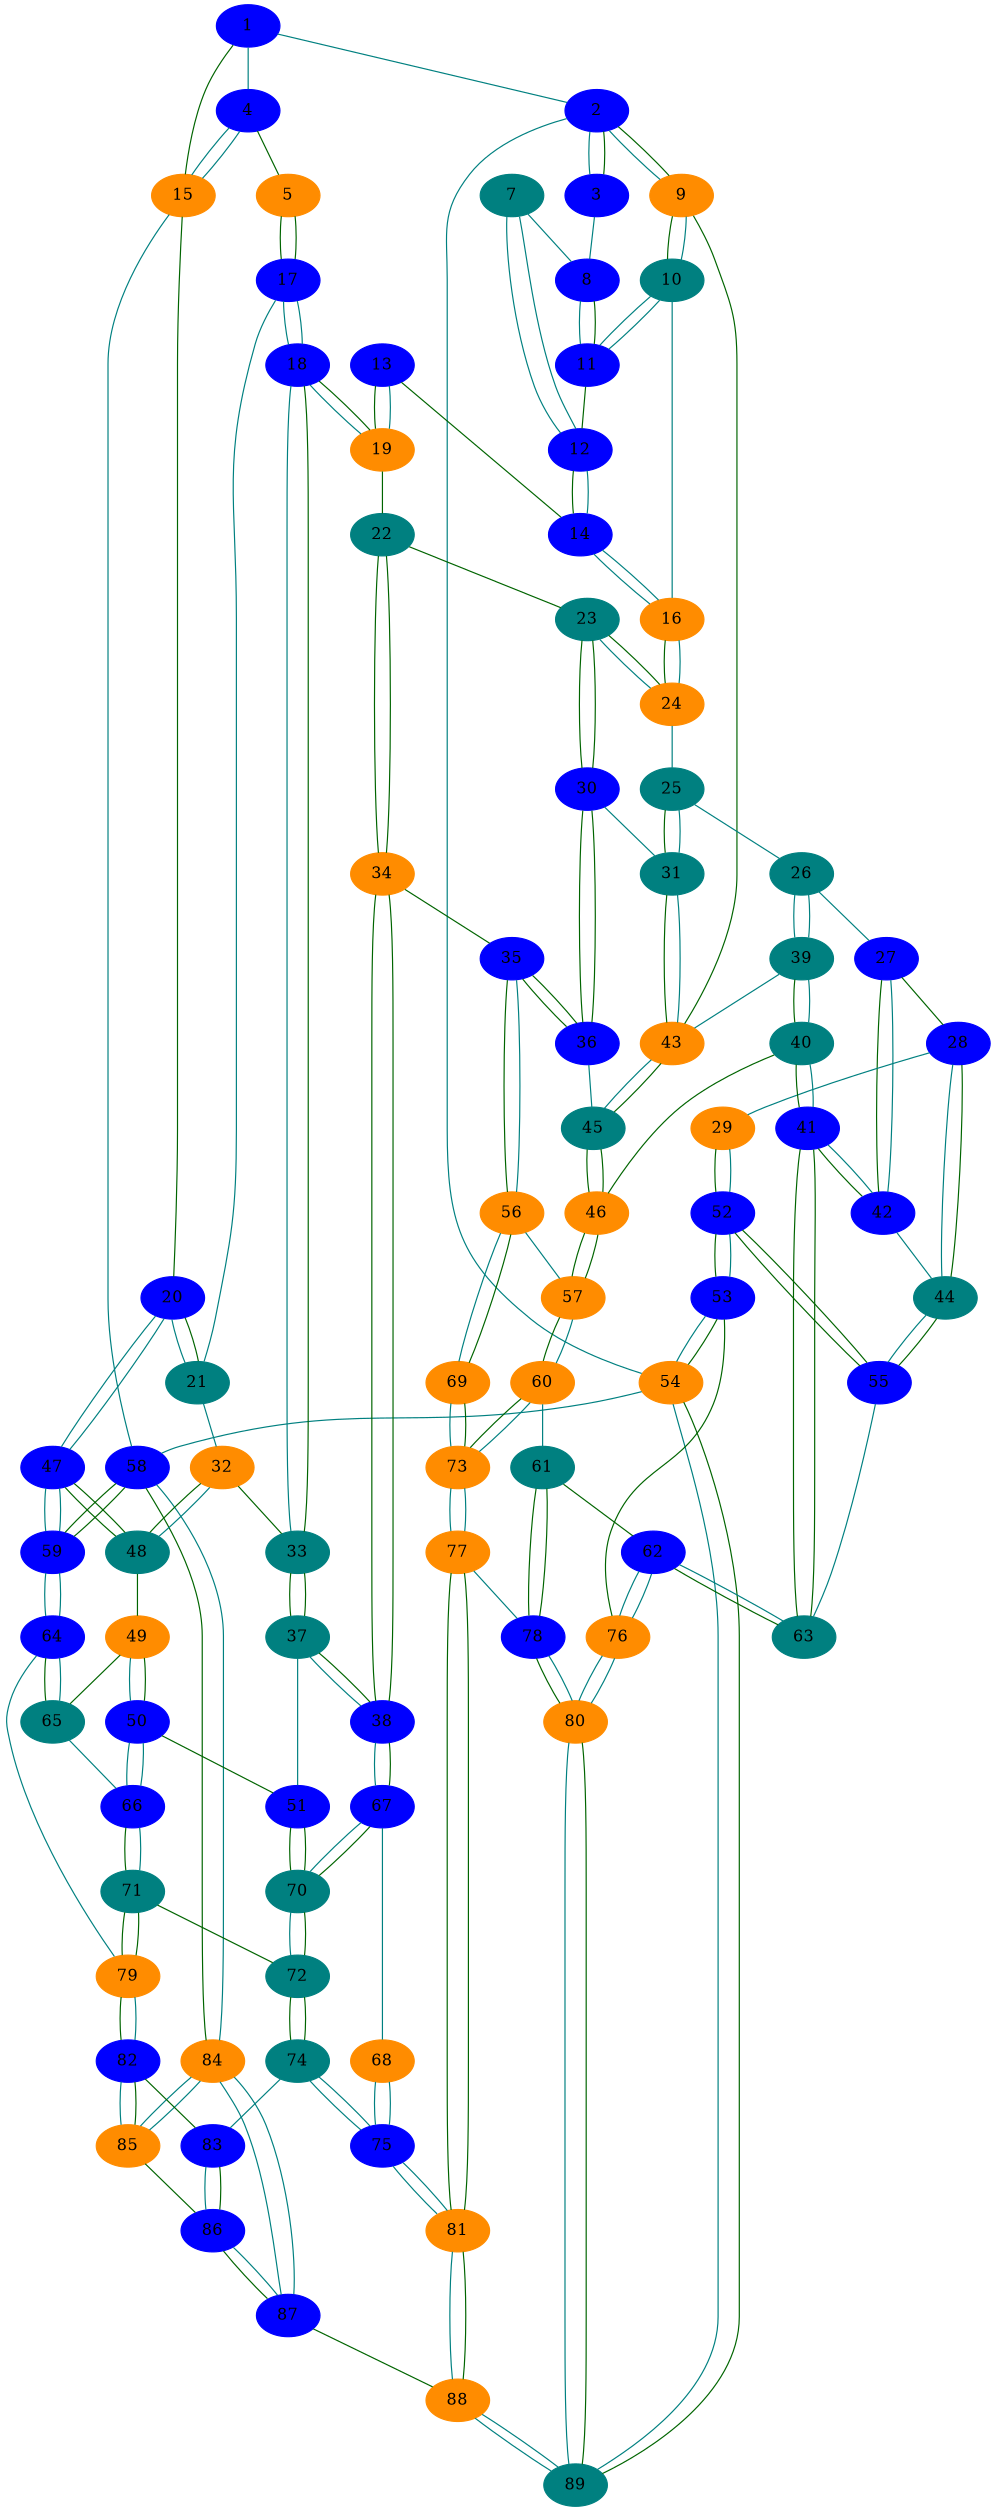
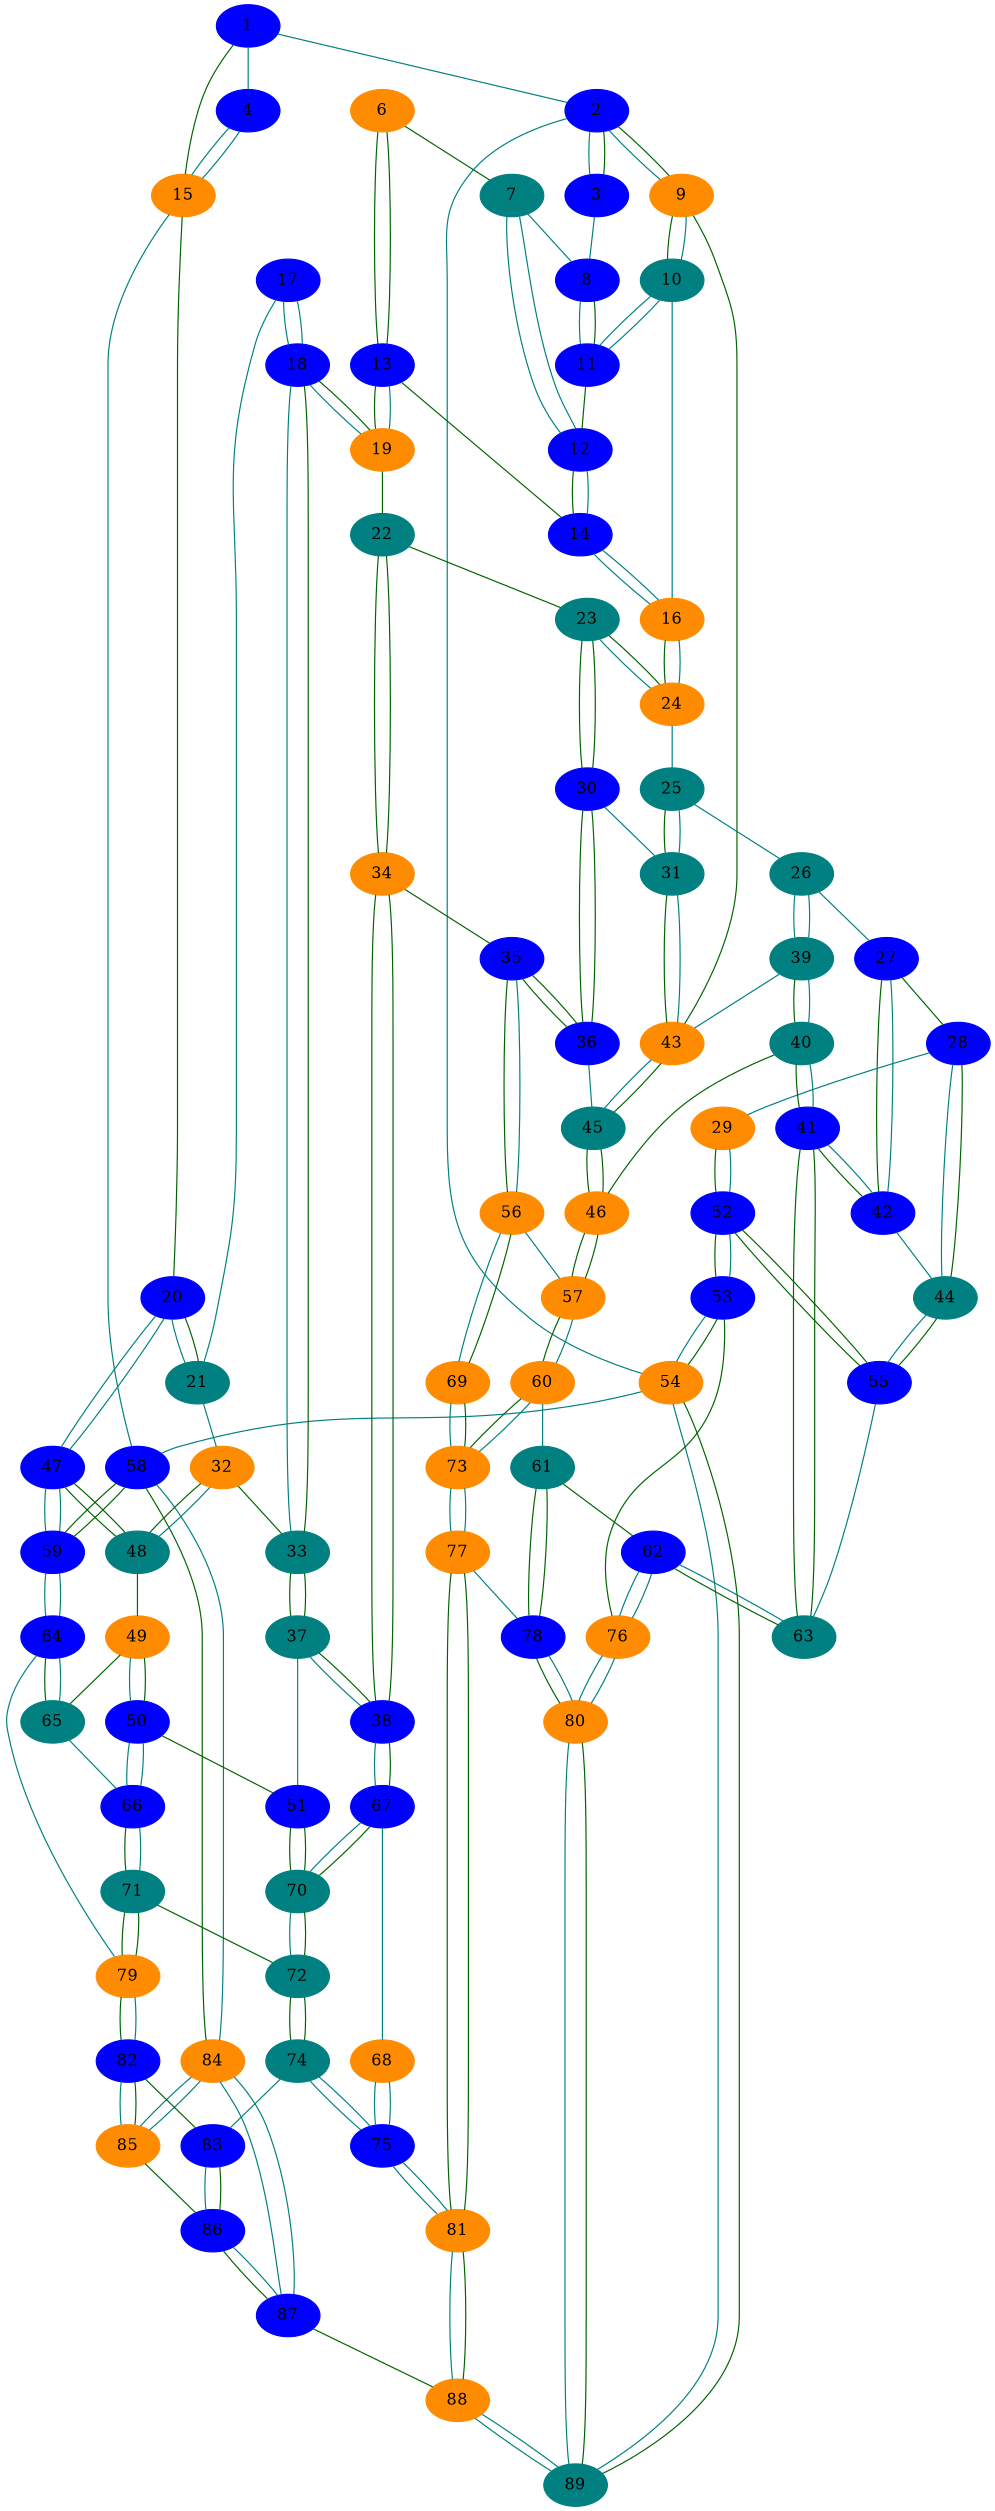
  graph {
    node [color=blue style=filled]
    edge [color=teal]
    1
    2
    4
    15 [color=darkorange]
    3
    9 [color=darkorange]
    54 [color=darkorange]
-   5 [color=darkorange]
    20
    58
    8
    10 [color=teal]
    43 [color=darkorange]
    89 [color=teal]
    11
    17
+   6 [color=darkorange]
    7 [color=teal]
    13
    18
    21 [color=teal]
    12
    14
    19 [color=darkorange]
    16 [color=darkorange]
    29 [color=darkorange]
    52
    24 [color=darkorange]
    22 [color=teal]
    47
    59
    84 [color=darkorange]
    25 [color=teal]
    33 [color=teal]
    32 [color=darkorange]
    37 [color=teal]
    23 [color=teal]
    34 [color=darkorange]
    48 [color=teal]
    30
    35
    38
    31 [color=teal]
    36
    26 [color=teal]
    27
    39 [color=teal]
    28
    42
    40 [color=teal]
    44 [color=teal]
    55
    53
    45 [color=teal]
    49 [color=darkorange]
    51
    56 [color=darkorange]
    67
    57 [color=darkorange]
    69 [color=darkorange]
    46 [color=darkorange]
    70 [color=teal]
    68 [color=darkorange]
    41
    63 [color=teal]
    60 [color=darkorange]
    64
    50
    65 [color=teal]
    66
    71 [color=teal]
    72 [color=teal]
    76 [color=darkorange]
    80 [color=darkorange]
    73 [color=darkorange]
    61 [color=teal]
    85 [color=darkorange]
    87
    79 [color=darkorange]
    62
    78
    77 [color=darkorange]
    82
    75
    81 [color=darkorange]
    74 [color=teal]
    83
    86
    88 [color=darkorange]
    1 -- 2
    1 -- 4
    1 -- 15 [color=darkgreen]
    2 -- 3
    2 -- 3 [color=darkgreen]
    2 -- 9
    2 -- 9 [color=darkgreen]
    2 -- 54
    4 -- 15
    4 -- 15
-   4 -- 5 [color=darkgreen]
    15 -- 20 [color=darkgreen]
    15 -- 58
    3 -- 8
    9 -- 10 [color=darkgreen]
    9 -- 10
    9 -- 43 [color=darkgreen]
    54 -- 58
    54 -- 89
    54 -- 89 [color=darkgreen]
-   5 -- 17 [color=darkgreen]
-   5 -- 17 [color=darkgreen]
    20 -- 21
    20 -- 21 [color=darkgreen]
    20 -- 47
    20 -- 47
    58 -- 59 [color=darkgreen]
    58 -- 59 [color=darkgreen]
    58 -- 84 [color=darkgreen]
    58 -- 84
    8 -- 11
    8 -- 11 [color=darkgreen]
    10 -- 11
    10 -- 11
    10 -- 16
    43 -- 45
    43 -- 45 [color=darkgreen]
    11 -- 12 [color=darkgreen]
    17 -- 18
    17 -- 18
    17 -- 21
+   6 -- 7 [color=darkgreen]
+   6 -- 13 [color=darkgreen]
+   6 -- 13 [color=darkgreen]
    7 -- 8
    7 -- 12
    7 -- 12
    13 -- 14 [color=darkgreen]
    13 -- 19 [color=darkgreen]
    13 -- 19
    18 -- 19
    18 -- 19 [color=darkgreen]
    18 -- 33
    18 -- 33 [color=darkgreen]
    21 -- 32
    12 -- 14 [color=darkgreen]
    12 -- 14
    14 -- 16
    14 -- 16
    19 -- 22 [color=darkgreen]
    16 -- 24 [color=darkgreen]
    16 -- 24
    29 -- 52 [color=darkgreen]
    29 -- 52
    52 -- 55 [color=darkgreen]
    52 -- 55 [color=darkgreen]
    52 -- 53 [color=darkgreen]
    52 -- 53
    24 -- 25
    22 -- 23 [color=darkgreen]
    22 -- 34 [color=darkgreen]
    22 -- 34 [color=darkgreen]
    47 -- 59
    47 -- 59
    47 -- 48 [color=darkgreen]
    47 -- 48 [color=darkgreen]
    59 -- 64
    59 -- 64
    84 -- 85
    84 -- 85
    84 -- 87
    84 -- 87
    25 -- 31 [color=darkgreen]
    25 -- 31
    25 -- 26
    33 -- 37 [color=darkgreen]
    33 -- 37 [color=darkgreen]
    32 -- 33 [color=darkgreen]
    32 -- 48 [color=darkgreen]
    32 -- 48
    37 -- 38
    37 -- 38 [color=darkgreen]
    37 -- 51
    23 -- 24
    23 -- 24 [color=darkgreen]
    23 -- 30 [color=darkgreen]
    23 -- 30 [color=darkgreen]
    34 -- 35 [color=darkgreen]
    34 -- 38 [color=darkgreen]
    34 -- 38 [color=darkgreen]
    48 -- 49 [color=darkgreen]
    30 -- 31
    30 -- 36 [color=darkgreen]
    30 -- 36 [color=darkgreen]
    35 -- 36 [color=darkgreen]
    35 -- 36 [color=darkgreen]
    35 -- 56 [color=darkgreen]
    35 -- 56
    38 -- 67
    38 -- 67 [color=darkgreen]
    31 -- 43 [color=darkgreen]
    31 -- 43
    36 -- 45
    26 -- 27
    26 -- 39
    26 -- 39
    27 -- 28 [color=darkgreen]
    27 -- 42 [color=darkgreen]
    27 -- 42
    39 -- 43
    39 -- 40 [color=darkgreen]
    39 -- 40
    28 -- 29
    28 -- 44
    28 -- 44 [color=darkgreen]
    42 -- 44
    40 -- 46 [color=darkgreen]
    40 -- 41 [color=darkgreen]
    40 -- 41
    44 -- 55
    44 -- 55 [color=darkgreen]
    55 -- 63
    53 -- 54
    53 -- 54 [color=darkgreen]
    53 -- 76 [color=darkgreen]
    45 -- 46 [color=darkgreen]
    45 -- 46 [color=darkgreen]
    49 -- 50
    49 -- 50 [color=darkgreen]
    49 -- 65 [color=darkgreen]
    51 -- 70 [color=darkgreen]
    51 -- 70 [color=darkgreen]
    56 -- 57
    56 -- 69
    56 -- 69 [color=darkgreen]
    67 -- 70
    67 -- 70 [color=darkgreen]
    67 -- 68
    57 -- 60 [color=darkgreen]
    57 -- 60
    69 -- 73
    69 -- 73 [color=darkgreen]
    46 -- 57 [color=darkgreen]
    46 -- 57 [color=darkgreen]
    70 -- 72
    70 -- 72 [color=darkgreen]
    68 -- 75
    68 -- 75
    41 -- 42 [color=darkgreen]
    41 -- 42
    41 -- 63 [color=darkgreen]
    41 -- 63 [color=darkgreen]
    60 -- 73 [color=darkgreen]
    60 -- 73
    60 -- 61
    64 -- 65 [color=darkgreen]
    64 -- 65
    64 -- 79
    50 -- 51 [color=darkgreen]
    50 -- 66
    50 -- 66
    65 -- 66
    66 -- 71 [color=darkgreen]
    66 -- 71
    71 -- 72 [color=darkgreen]
    71 -- 79 [color=darkgreen]
    71 -- 79 [color=darkgreen]
    72 -- 74 [color=darkgreen]
    72 -- 74 [color=darkgreen]
    76 -- 80
    76 -- 80
    80 -- 89
    80 -- 89 [color=darkgreen]
    73 -- 77
    73 -- 77
    61 -- 62 [color=darkgreen]
    61 -- 78 [color=darkgreen]
    61 -- 78 [color=darkgreen]
    85 -- 86 [color=darkgreen]
    87 -- 88 [color=darkgreen]
    79 -- 82 [color=darkgreen]
    79 -- 82
    62 -- 63 [color=darkgreen]
    62 -- 63
    62 -- 76
    62 -- 76
    78 -- 80 [color=darkgreen]
    78 -- 80
    77 -- 78
    77 -- 81 [color=darkgreen]
    77 -- 81 [color=darkgreen]
    82 -- 85
    82 -- 85 [color=darkgreen]
    82 -- 83 [color=darkgreen]
    75 -- 81
    75 -- 81
    81 -- 88
    81 -- 88 [color=darkgreen]
    74 -- 75
    74 -- 75
    74 -- 83
    83 -- 86
    83 -- 86 [color=darkgreen]
    86 -- 87 [color=darkgreen]
    86 -- 87
    88 -- 89
    88 -- 89
  }
